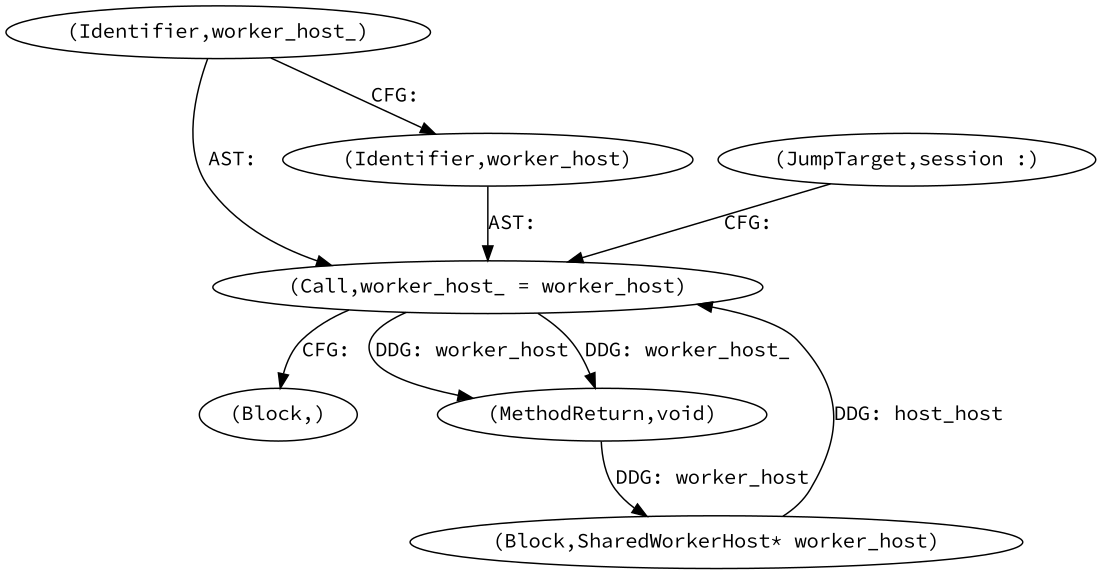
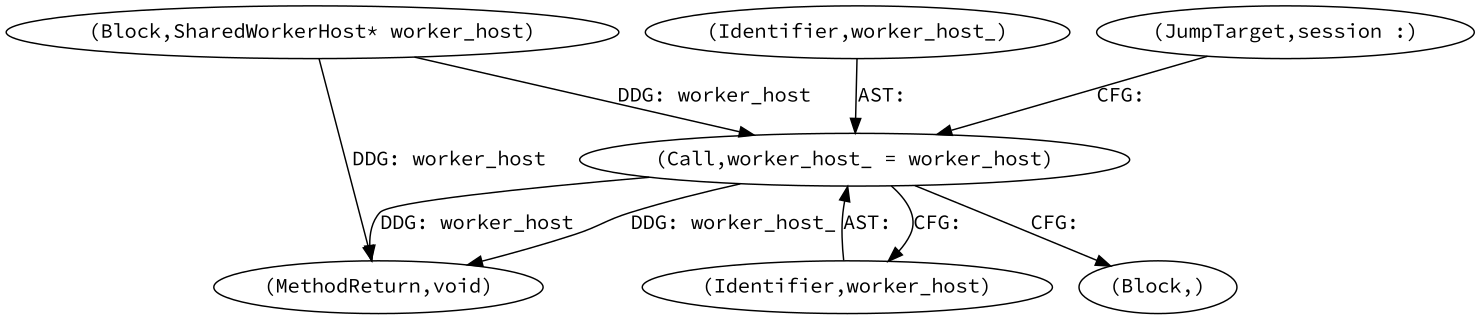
  digraph {
    fontname="Source Code Pro"
    node [fontname="Source Code Pro"]
    edge [fontname="Source Code Pro"]
    n1 [label="(Call,worker_host_ = worker_host)"]
    n2 [label="(Identifier,worker_host)"]
    n3 [label="(Block,)"]
    n4 [label="(MethodReturn,void)"]
    n5 [label="(Block,SharedWorkerHost* worker_host)"]
    n6 [label="(Identifier,worker_host_)"]
    n7 [label="(JumpTarget,session :)"]
-   n6 -> n2 [label="CFG: "]
+   n1 -> n2 [label="CFG: "]
    n1 -> n3 [label="CFG: "]
    n1 -> n4 [label="DDG: worker_host"]
    n1 -> n4 [label="DDG: worker_host_"]
    n2 -> n1 [label="AST: "]
-   n5 -> n1 [label="DDG: host_host"]
-   n4 -> n5 [label="DDG: worker_host"]
+   n5 -> n1 [label="DDG: worker_host"]
+   n5 -> n4 [label="DDG: worker_host"]
    n6 -> n1 [label="AST: "]
    n7 -> n1 [label="CFG: "]
  }
